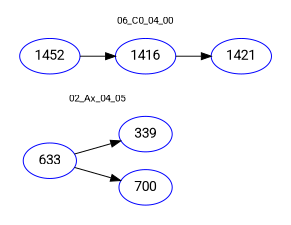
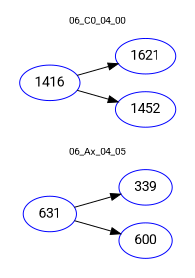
  digraph {
    fontname=Roboto
    rankdir=LR
    node [color=blue fontname=Roboto]
    edge [color=black fontname=Roboto]
-   n1 [label=633]
-   n2 [label=700]
+   n1 [label=631]
+   n2 [label=600]
    n3 [label=339]
    n4 [label=1416]
    n5 [label=1452]
-   n6 [label=1421]
+   n6 [label=1621]
    subgraph cluster_1 {
      color=white
      fontsize=10
-     label="02_Ax_04_05"
+     label="06_Ax_04_05"
      n1
      n2
      n3
    }
    subgraph cluster_2 {
      color=white
      fontsize=10
      label="06_C0_04_00"
      n4
      n5
      n6
    }
    n1 -> n2
    n1 -> n3
-   n5 -> n4
+   n4 -> n5
    n4 -> n6
  }
